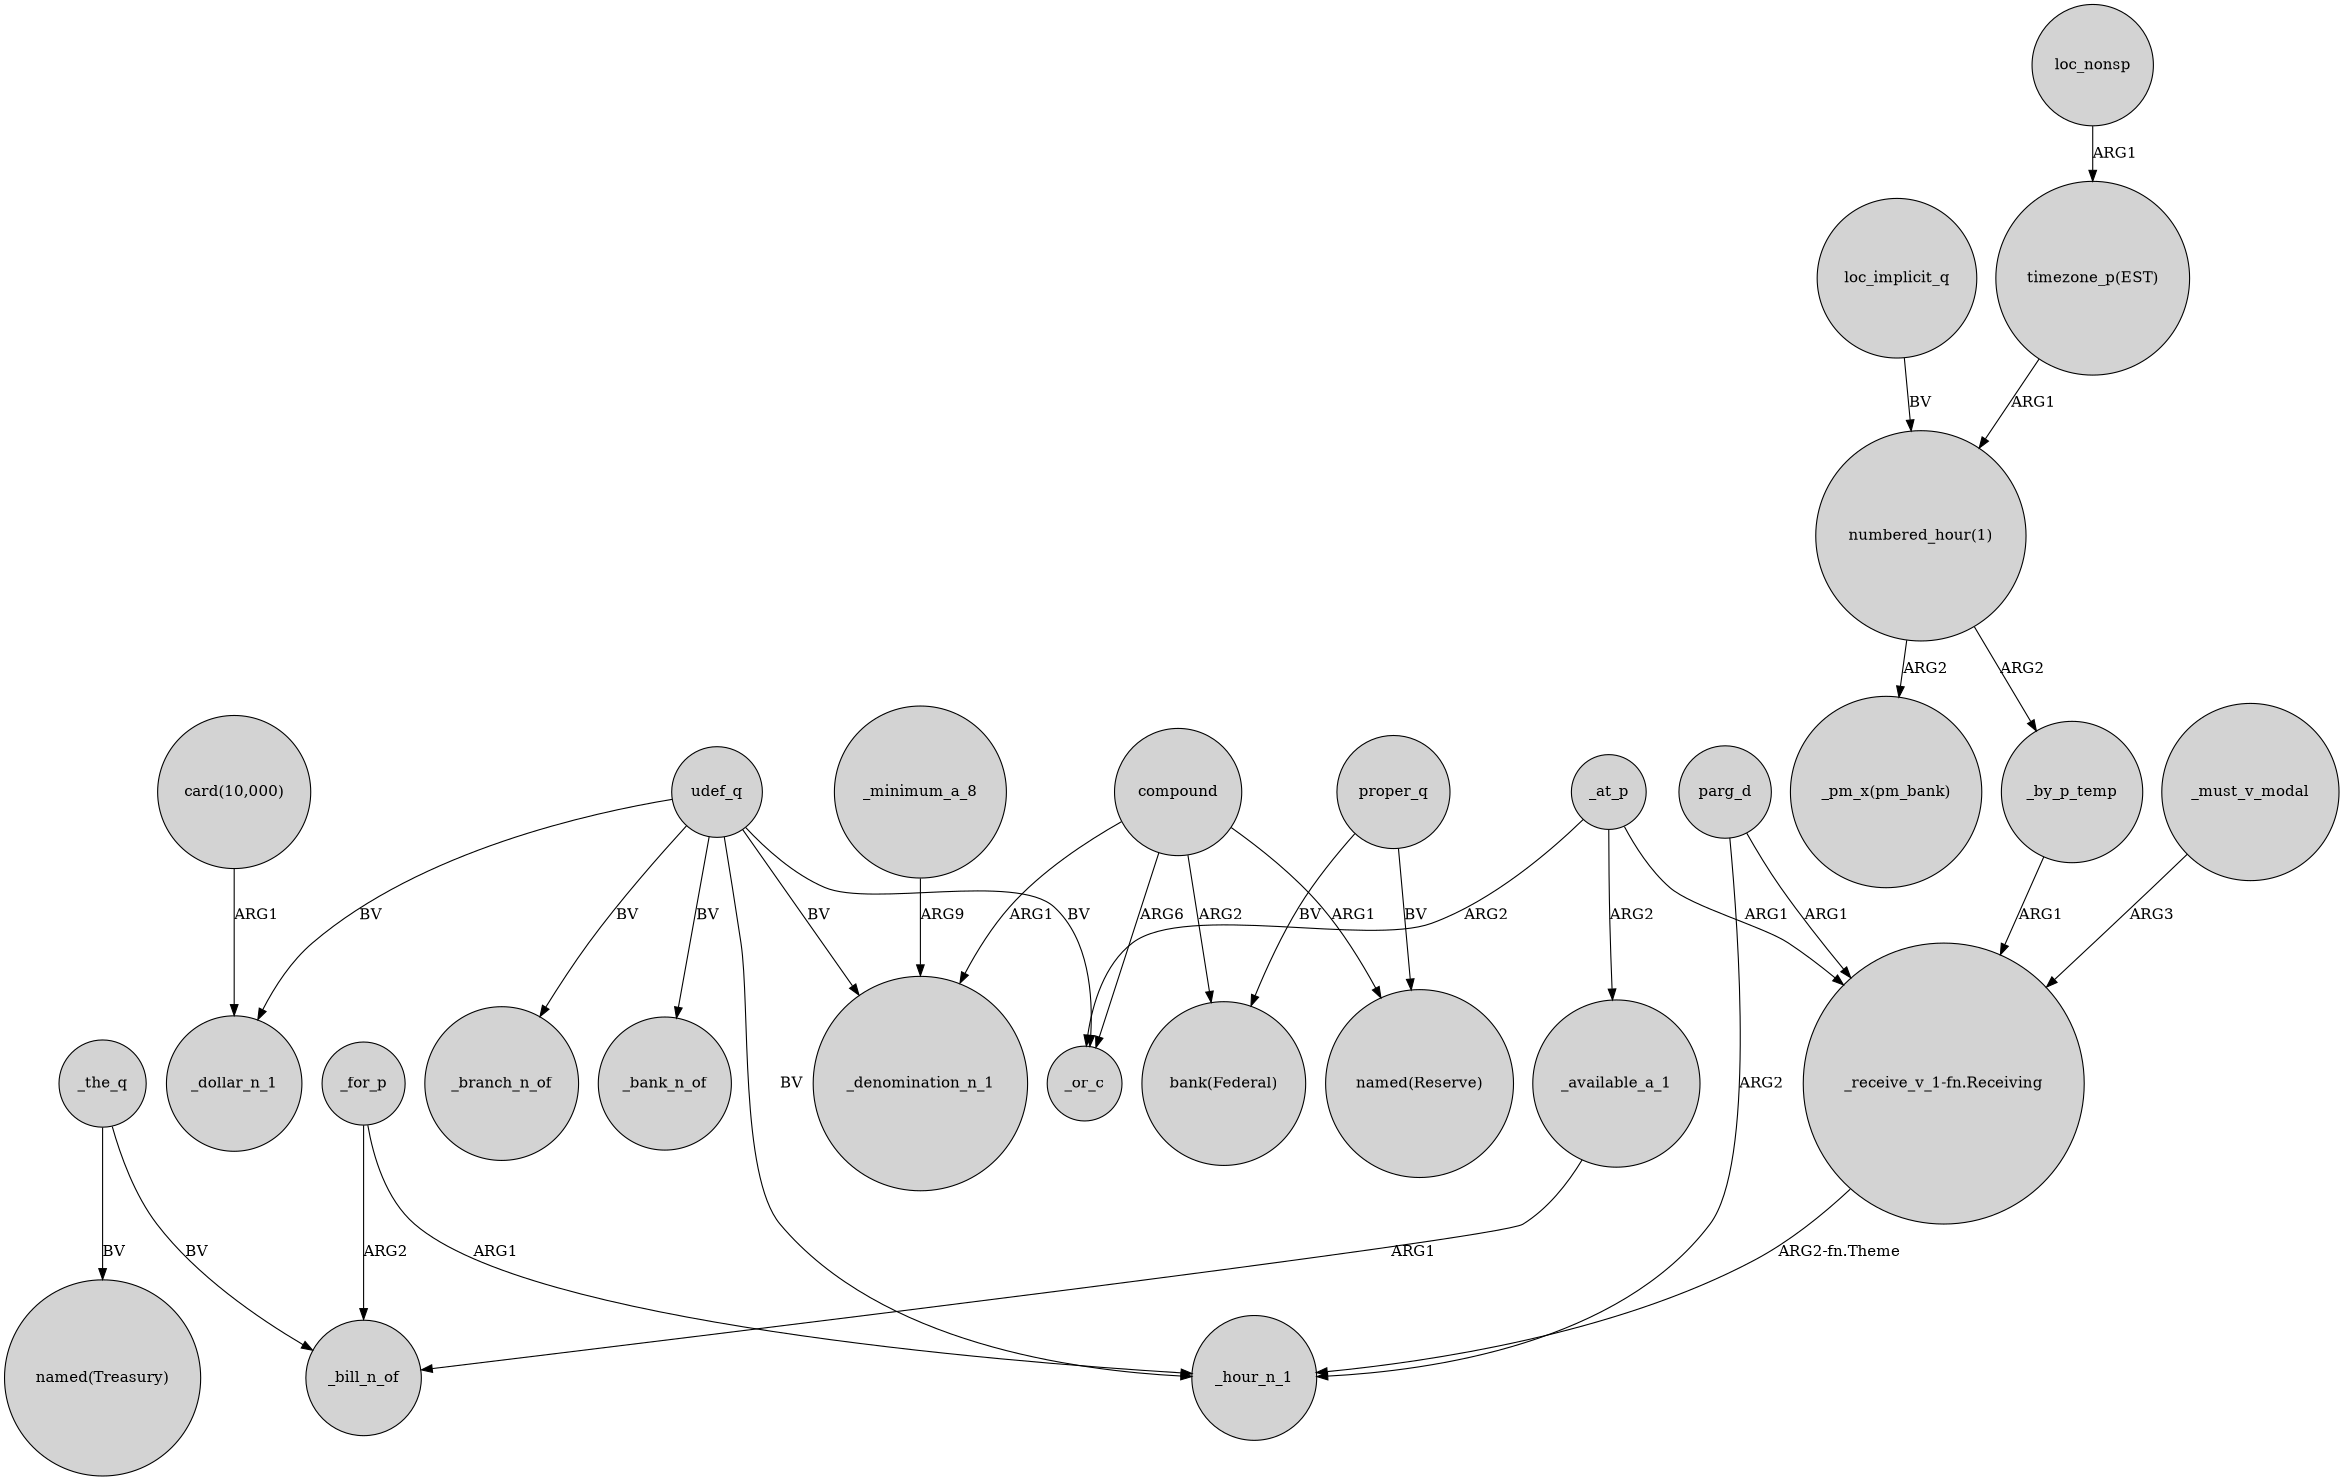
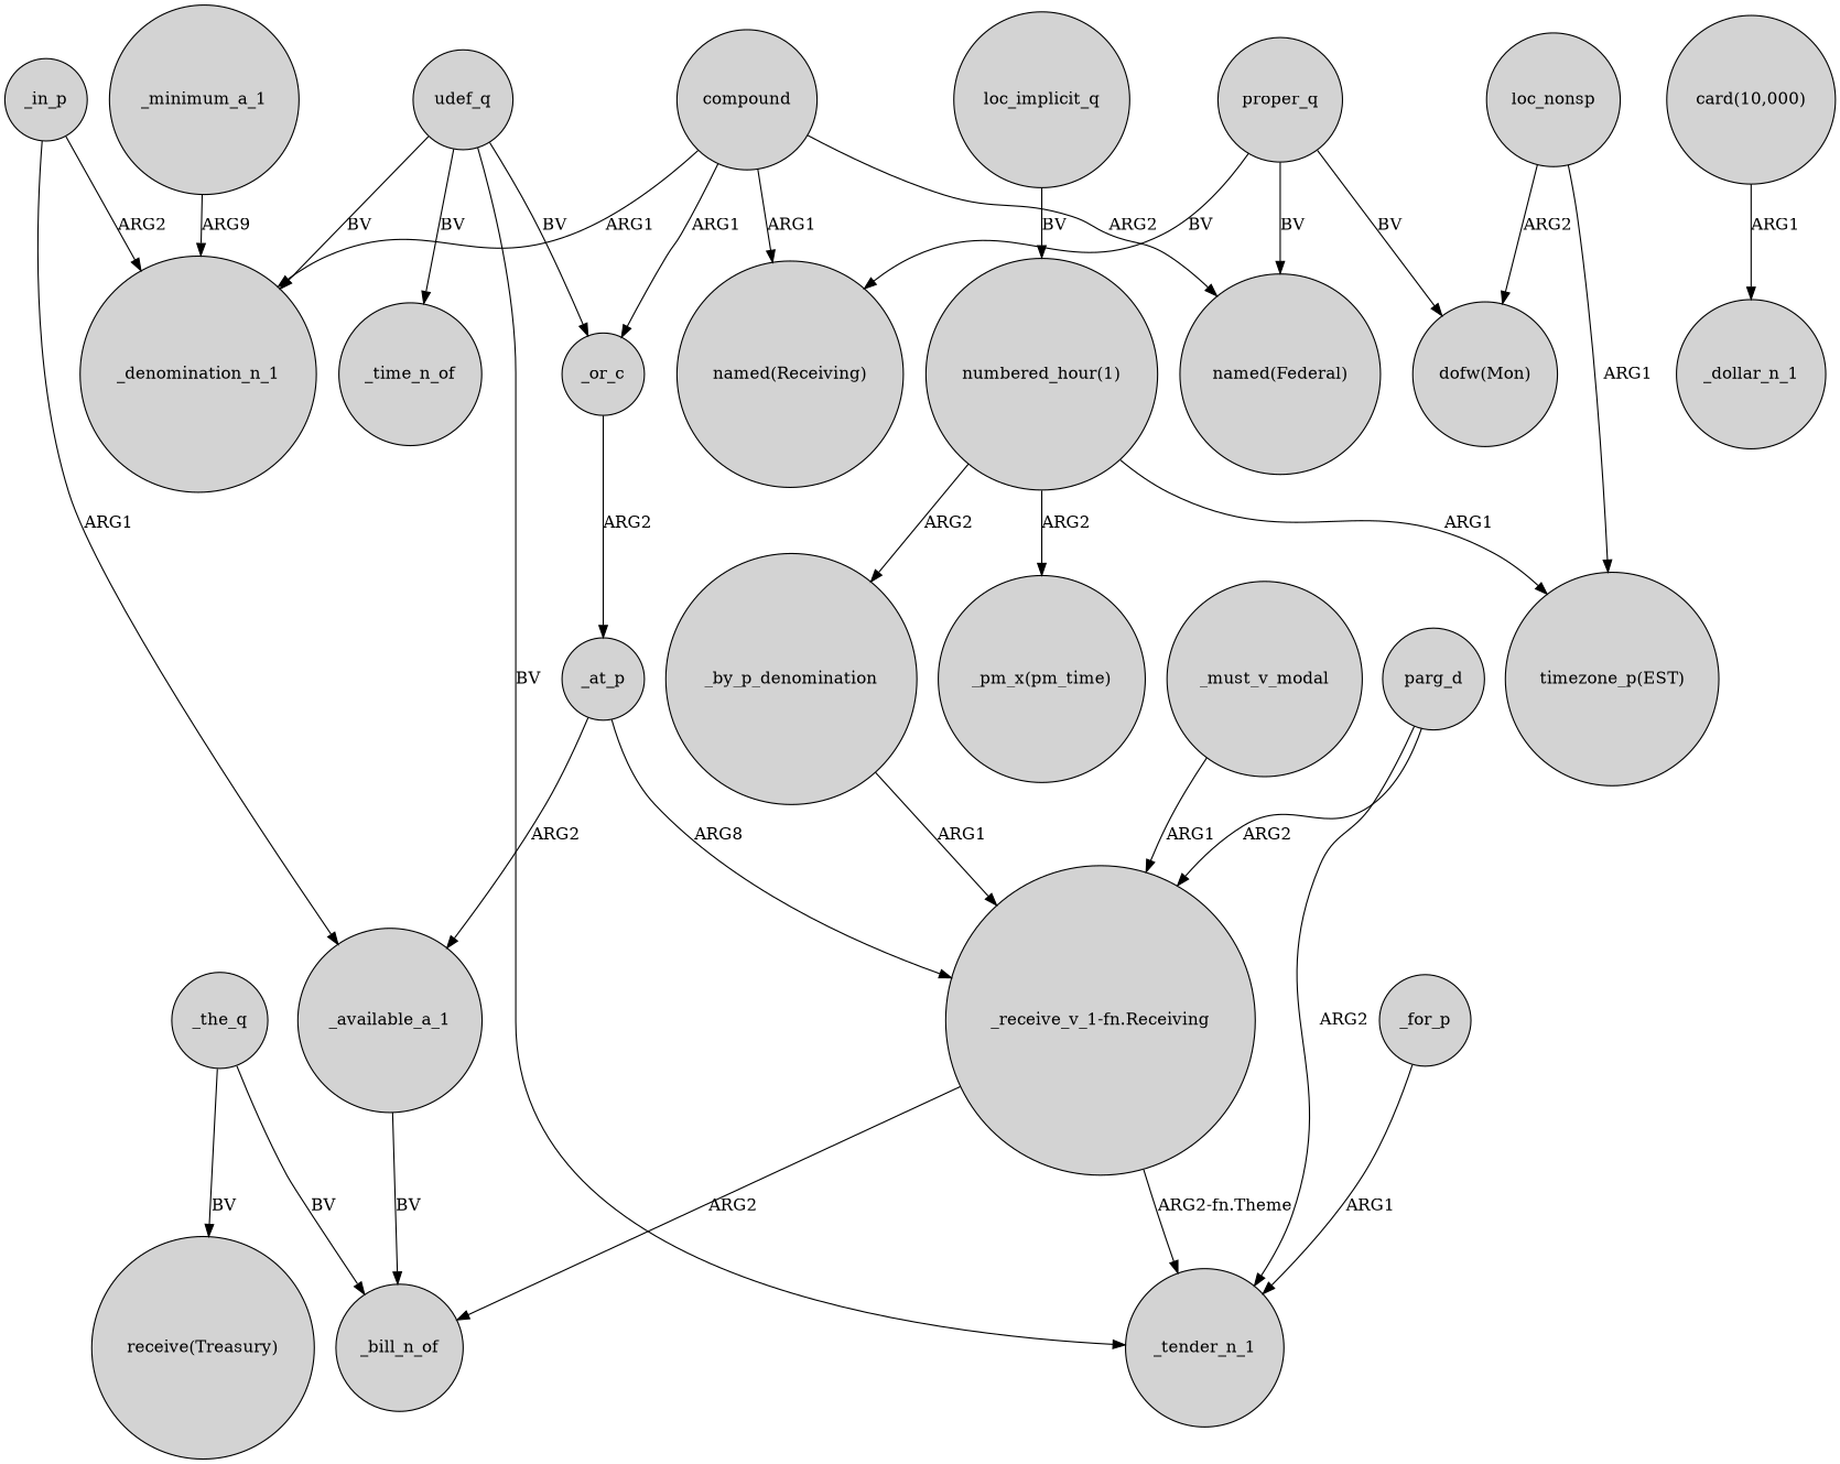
  digraph {
    node [shape=circle style=filled]
    compound
    _denomination_n_1
-   "named(Reserve)"
+   "named(Reserve)" [label="named(Receiving)"]
    _or_c
-   "named(Federal)" [label="bank(Federal)"]
+   "named(Federal)"
    _the_q
    _bill_n_of
-   "named(Treasury)"
+   "named(Treasury)" [label="receive(Treasury)"]
    _for_p
-   _tender_n_1 [label=_hour_n_1]
+   _tender_n_1
    "numbered_hour(1)"
-   "_pm_x(pm_time)" [label="_pm_x(pm_bank)"]
-   _by_p_temp
+   "_pm_x(pm_time)"
+   _by_p_temp [label=_by_p_denomination]
    proper_q
+   "dofw(Mon)"
+   _in_p
    _available_a_1
    udef_q
    _dollar_n_1
-   _branch_n_of
-   _bank_n_of
-   _minimum_a_1 [label=_minimum_a_8]
+   _bank_n_of [label=_time_n_of]
+   _minimum_a_1
    parg_d
    "_receive_v_1-fn.Receiving"
    _at_p
    "card(10,000)"
    _must_v_modal
    n28 [label=loc_implicit_q]
    "timezone_p(EST)"
    loc_nonsp
    compound -> _denomination_n_1 [label=ARG1]
    compound -> "named(Reserve)" [label=ARG1]
-   compound -> _or_c [label=ARG6]
+   compound -> _or_c [label=ARG1]
    compound -> "named(Federal)" [label=ARG2]
    _the_q -> _bill_n_of [label=BV]
    _the_q -> "named(Treasury)" [label=BV]
-   _for_p -> _bill_n_of [label=ARG2]
+   "_receive_v_1-fn.Receiving" -> _bill_n_of [label=ARG2]
    _for_p -> _tender_n_1 [label=ARG1]
    "numbered_hour(1)" -> "_pm_x(pm_time)" [label=ARG2]
    "numbered_hour(1)" -> _by_p_temp [label=ARG2]
    _by_p_temp -> "_receive_v_1-fn.Receiving" [label=ARG1]
    proper_q -> "named(Reserve)" [label=BV]
    proper_q -> "named(Federal)" [label=BV]
-   _available_a_1 -> _bill_n_of [label=ARG1]
+   proper_q -> "dofw(Mon)" [label=BV]
+   _in_p -> _denomination_n_1 [label=ARG2]
+   _in_p -> _available_a_1 [label=ARG1]
+   _available_a_1 -> _bill_n_of [label=BV]
    udef_q -> _denomination_n_1 [label=BV]
    udef_q -> _or_c [label=BV]
    udef_q -> _tender_n_1 [label=BV]
-   udef_q -> _dollar_n_1 [label=BV]
-   udef_q -> _branch_n_of [label=BV]
    udef_q -> _bank_n_of [label=BV]
    _minimum_a_1 -> _denomination_n_1 [label=ARG9]
    parg_d -> _tender_n_1 [label=ARG2]
-   parg_d -> "_receive_v_1-fn.Receiving" [label=ARG1]
+   parg_d -> "_receive_v_1-fn.Receiving" [label=ARG2]
    "_receive_v_1-fn.Receiving" -> _tender_n_1 [label="ARG2-fn.Theme"]
-   _at_p -> _or_c [label=ARG2]
+   _or_c -> _at_p [label=ARG2]
    _at_p -> _available_a_1 [label=ARG2]
-   _at_p -> "_receive_v_1-fn.Receiving" [label=ARG1]
+   _at_p -> "_receive_v_1-fn.Receiving" [label=ARG8]
    "card(10,000)" -> _dollar_n_1 [label=ARG1]
-   _must_v_modal -> "_receive_v_1-fn.Receiving" [label=ARG3]
+   _must_v_modal -> "_receive_v_1-fn.Receiving" [label=ARG1]
    n28 -> "numbered_hour(1)" [label=BV]
-   "timezone_p(EST)" -> "numbered_hour(1)" [label=ARG1]
+   "numbered_hour(1)" -> "timezone_p(EST)" [label=ARG1]
+   loc_nonsp -> "dofw(Mon)" [label=ARG2]
    loc_nonsp -> "timezone_p(EST)" [label=ARG1]
  }
